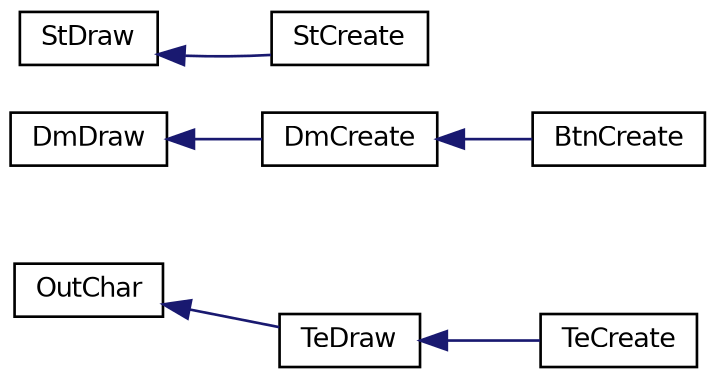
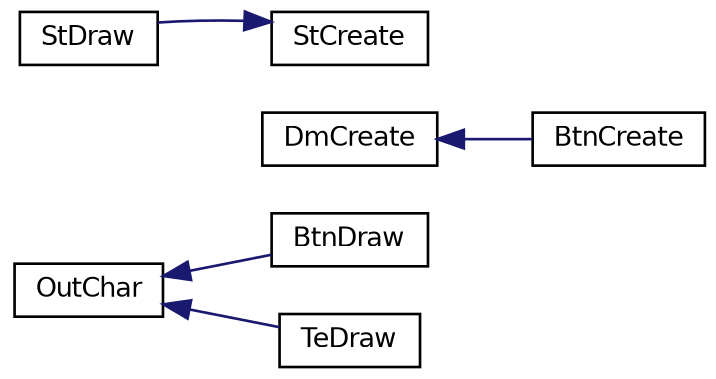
  digraph {
    rankdir=LR
    node [color=black fillcolor=white fontname=Helvetica fontsize=10 shape=record style=filled]
    edge [color=midnightblue dir=back fontname=Helvetica fontsize=10 labelfontname=Helvetica labelfontsize=10 style=solid]
    n1 [height=0.2 label=OutChar width=0.4]
+   n2 [height=0.2 label=BtnDraw width=0.4]
    n3 [height=0.2 label=TeDraw width=0.4]
-   n4 [height=0.2 label=DmDraw width=0.4]
    n5 [height=0.2 label=DmCreate width=0.4]
    n6 [height=0.2 label=StDraw width=0.4]
    n7 [height=0.2 label=StCreate width=0.4]
-   n8 [height=0.2 label=TeCreate width=0.4]
    n9 [height=0.2 label=BtnCreate width=0.4]
+   n1 -> n2
    n1 -> n3
-   n3 -> n8
-   n4 -> n5
    n5 -> n9
-   n6 -> n7
+   n7 -> n6
  }
